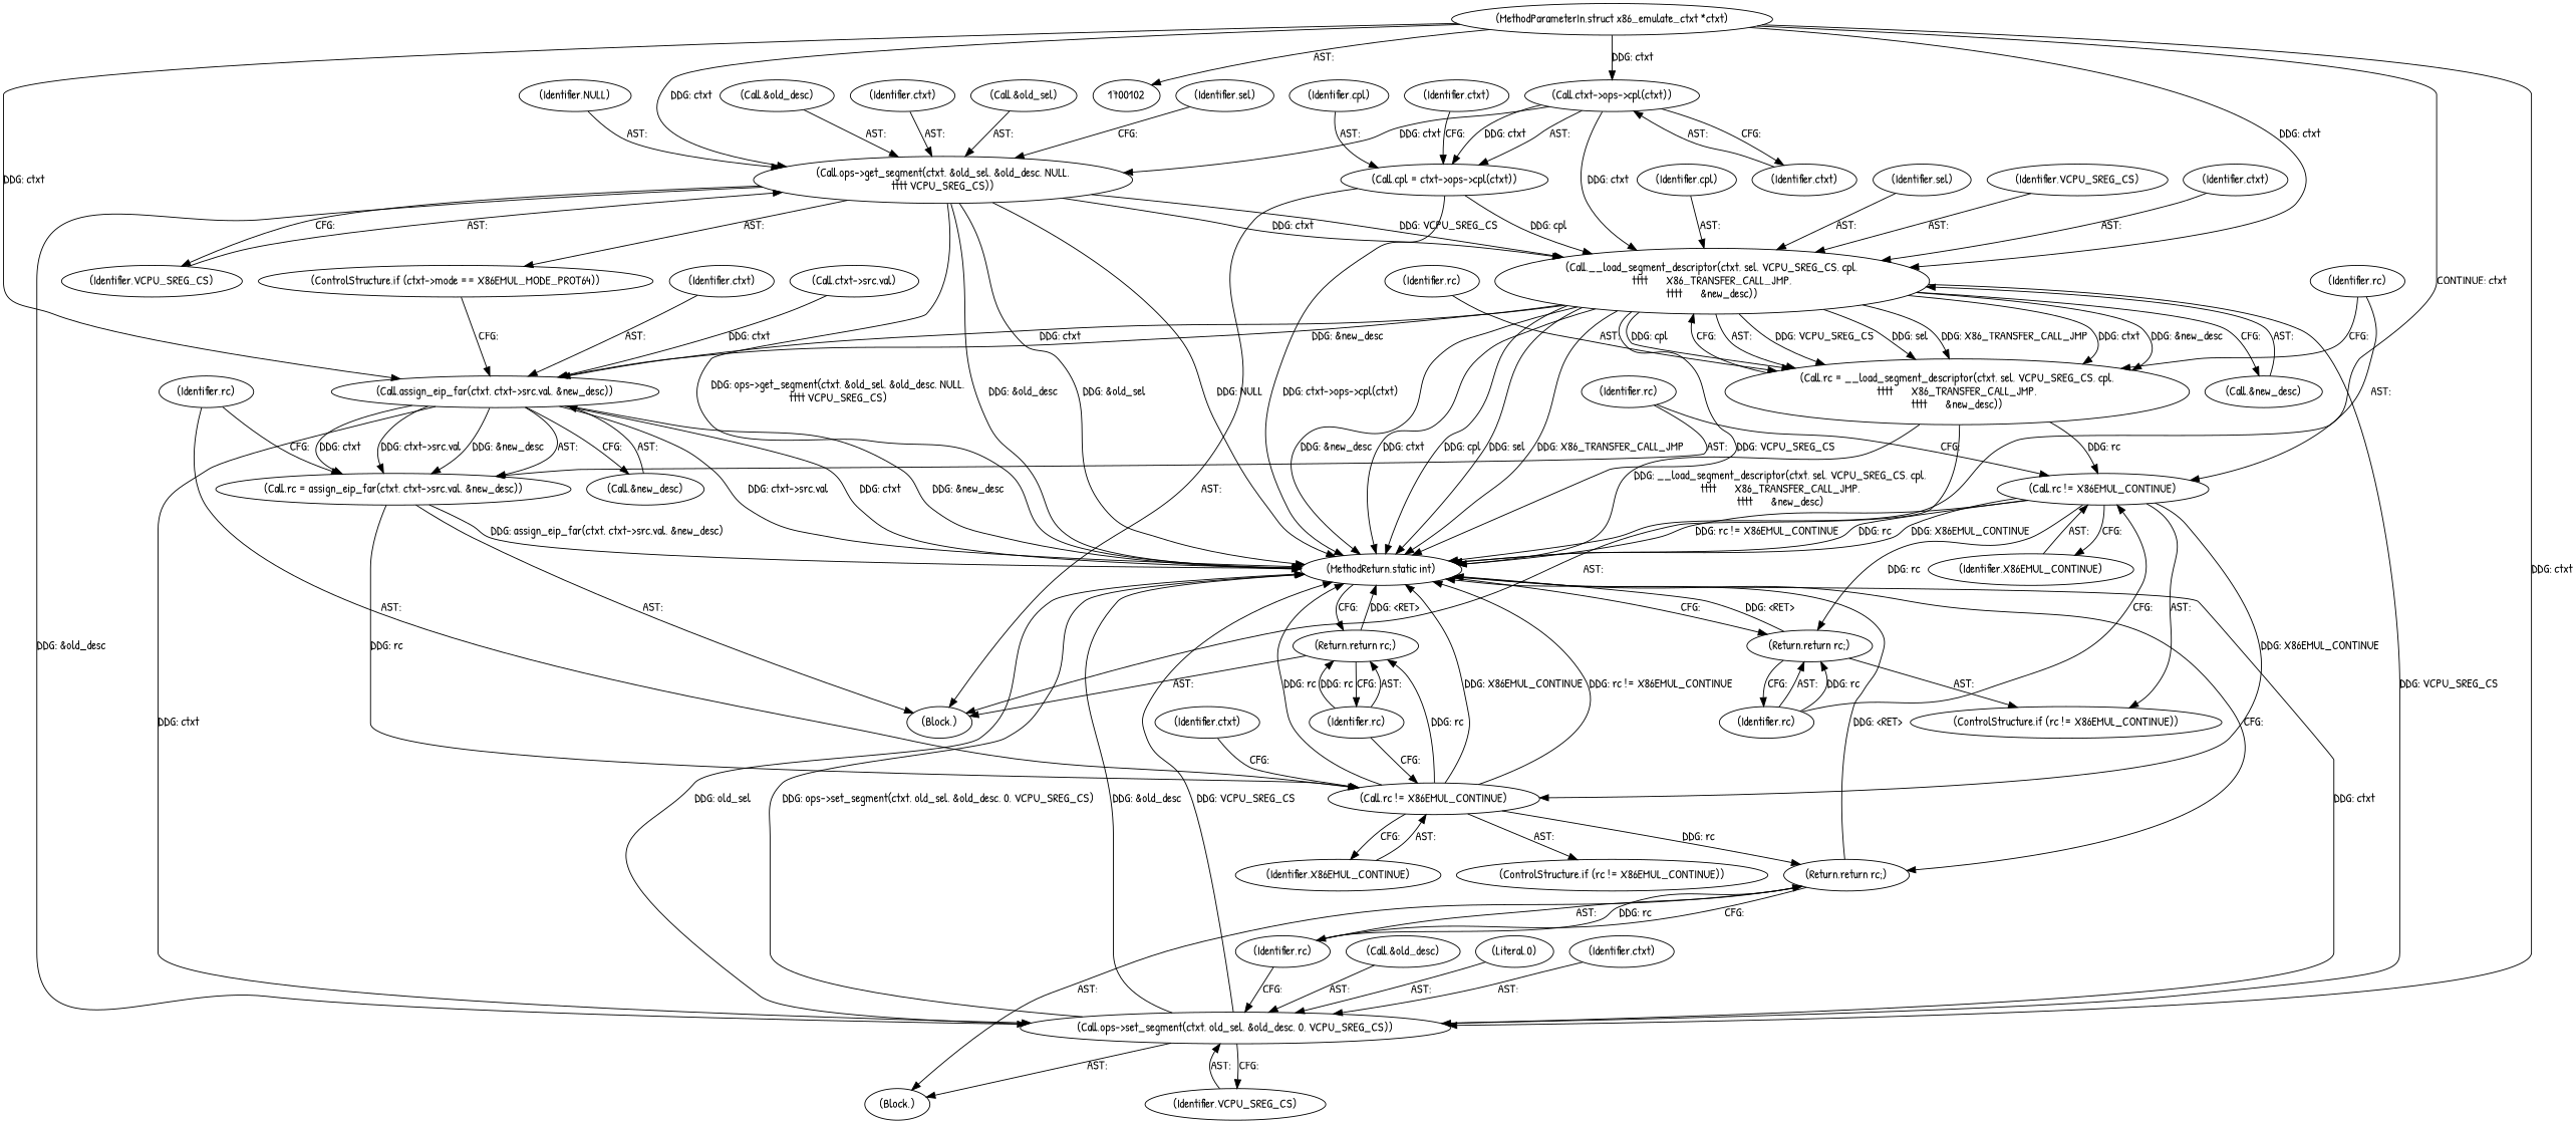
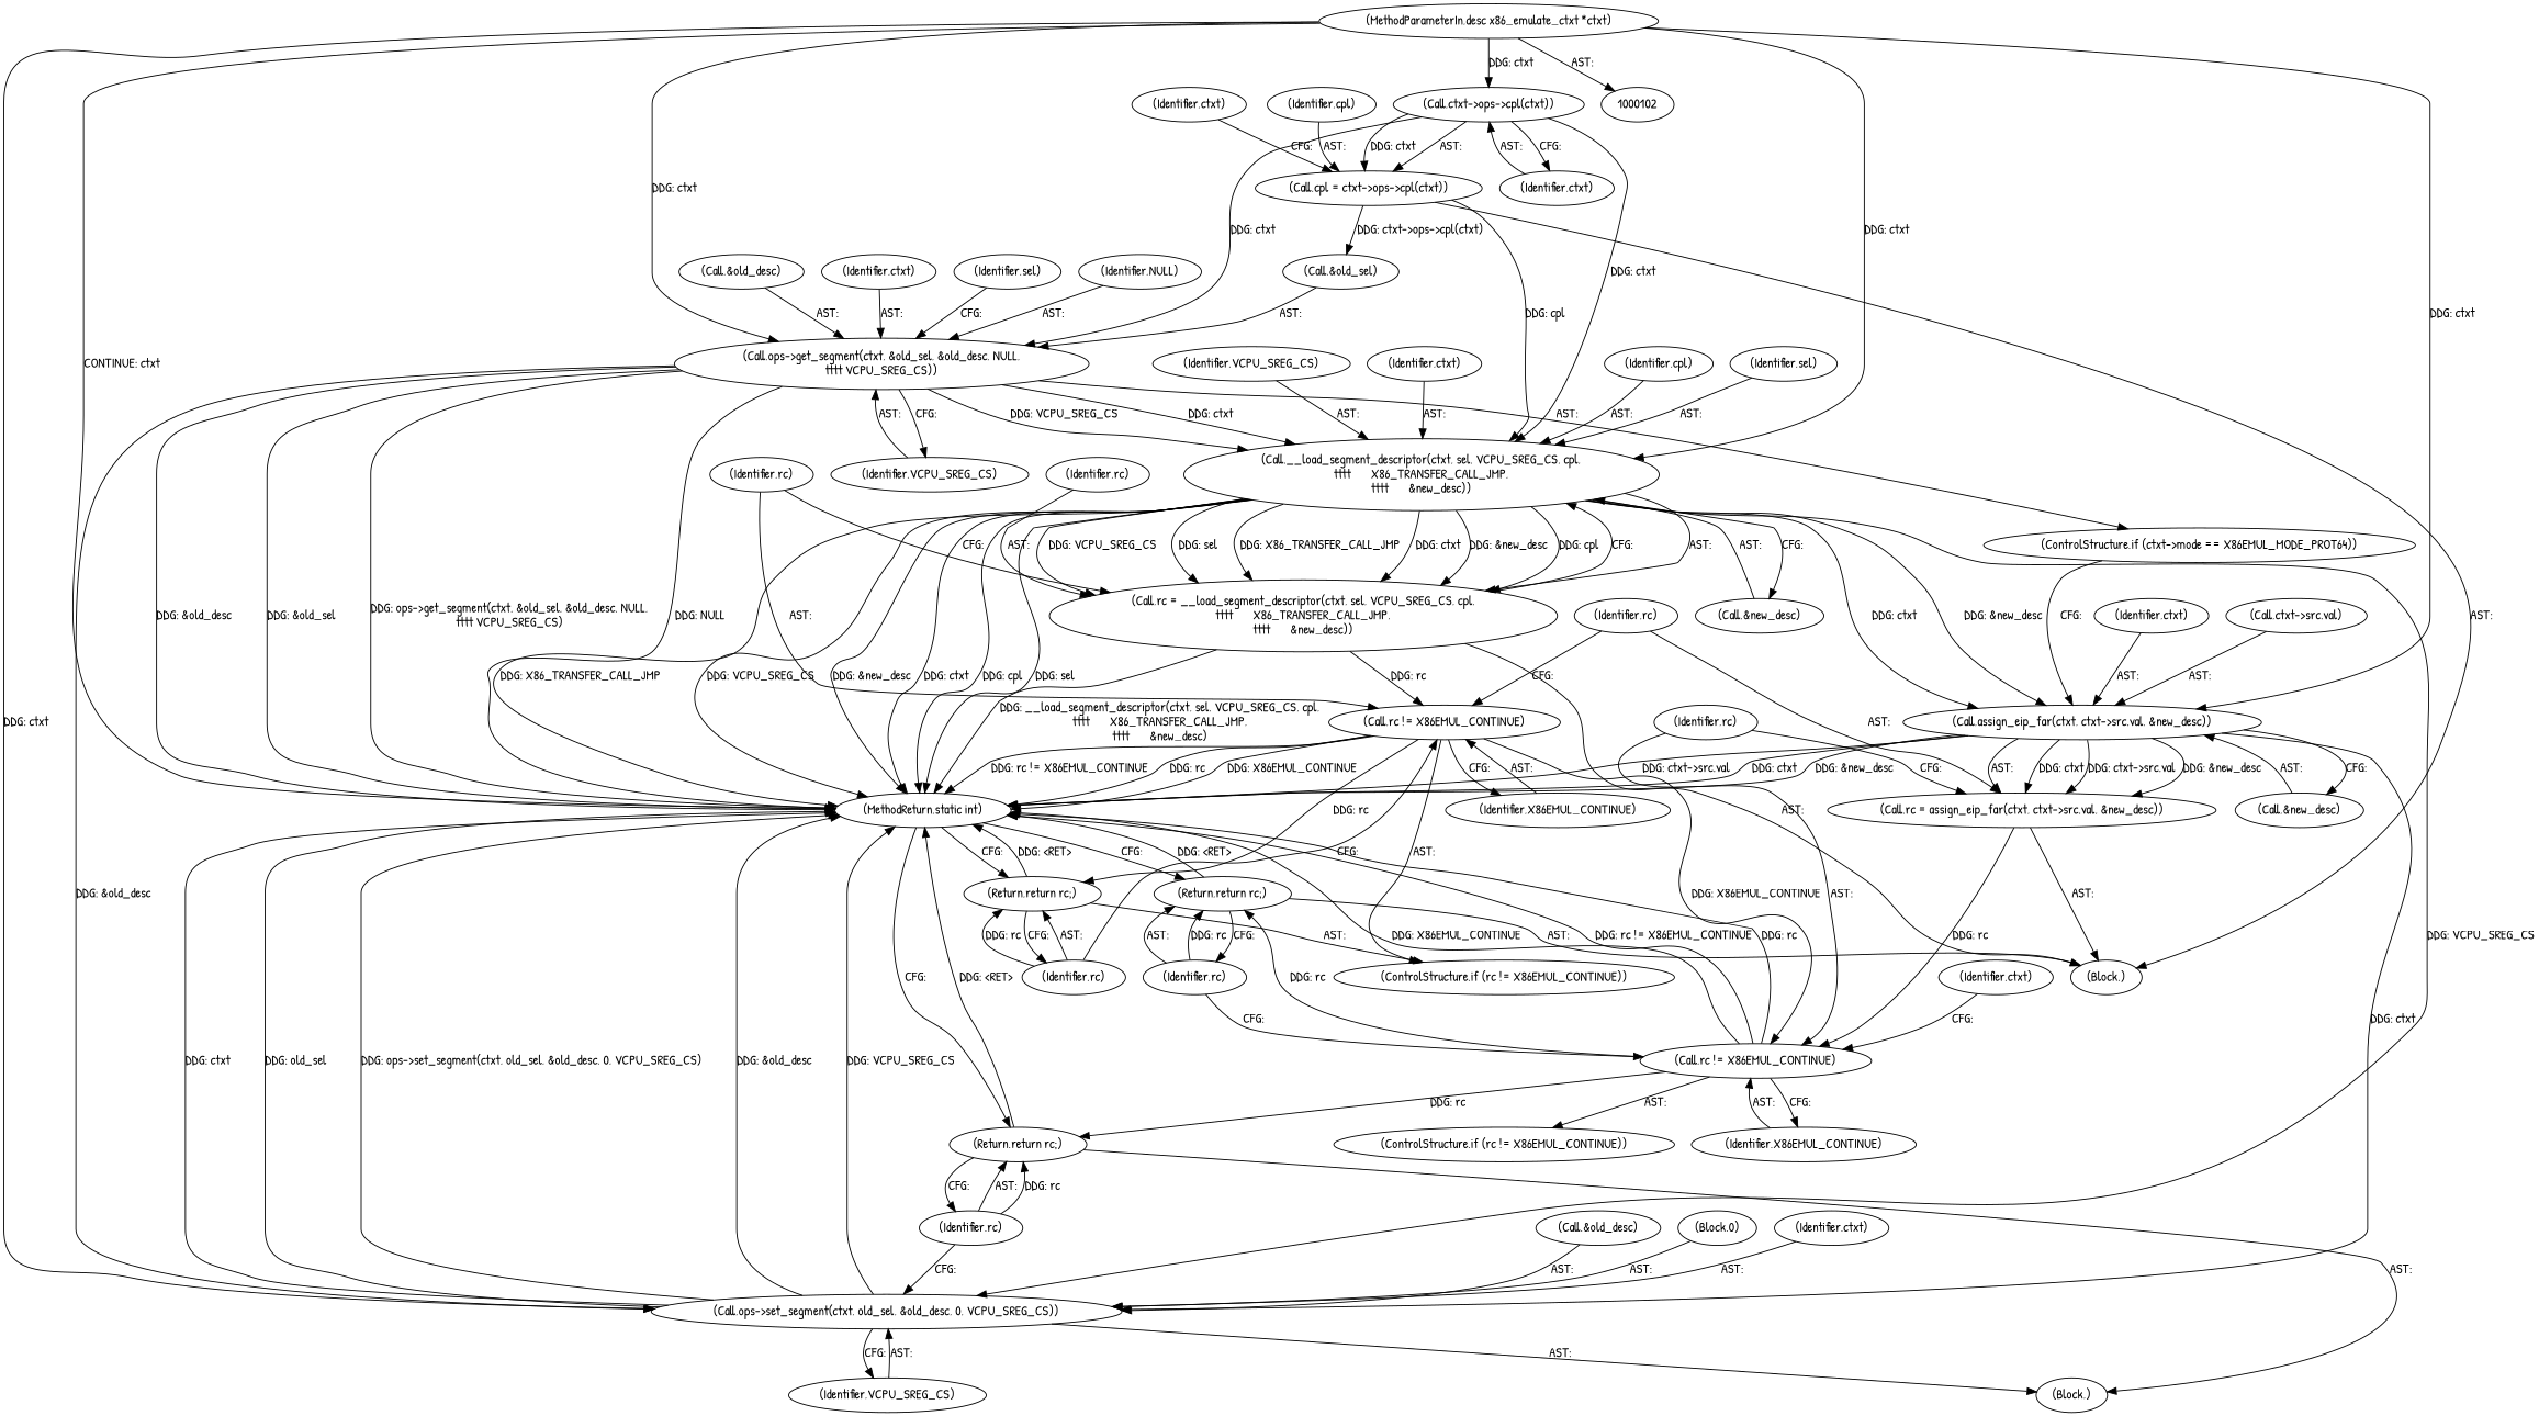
  digraph {
    fontname="Patrick Hand"
    node [fontname="Patrick Hand"]
    edge [fontname="Patrick Hand"]
    n1 [label="(Call,__load_segment_descriptor(ctxt, sel, VCPU_SREG_CS, cpl,\n\t\t\t\t       X86_TRANSFER_CALL_JMP,\n\t\t\t\t       &new_desc))"]
    n2 [label="(Call,rc = __load_segment_descriptor(ctxt, sel, VCPU_SREG_CS, cpl,\n\t\t\t\t       X86_TRANSFER_CALL_JMP,\n\t\t\t\t       &new_desc))"]
    n3 [label="(Call,assign_eip_far(ctxt, ctxt->src.val, &new_desc))"]
    n4 [label="(Call,ops->set_segment(ctxt, old_sel, &old_desc, 0, VCPU_SREG_CS))"]
    n5 [label="(MethodReturn,static int)"]
    n6 [label="(Call,&new_desc)"]
    n7 [label="(Block,)"]
    n8 [label="(Call,rc != X86EMUL_CONTINUE)"]
    n9 [label="(Call,rc = assign_eip_far(ctxt, ctxt->src.val, &new_desc))"]
    n10 [label="(Call,&new_desc)"]
    n11 [label="(Block,)"]
    n12 [label="(Identifier,VCPU_SREG_CS)"]
    n13 [label="(Return,return rc;)"]
    n14 [label="(Return,return rc;)"]
    n15 [label="(Return,return rc;)"]
    n16 [label="(Call,ctxt->ops->cpl(ctxt))"]
    n17 [label="(Call,ops->get_segment(ctxt, &old_sel, &old_desc, NULL,\n\t\t\t\t VCPU_SREG_CS))"]
    n18 [label="(Call,cpl = ctxt->ops->cpl(ctxt))"]
    n19 [label="(Identifier,ctxt)"]
    n20 [label="(Identifier,VCPU_SREG_CS)"]
    n21 [label="(ControlStructure,if (ctxt->mode == X86EMUL_MODE_PROT64))"]
-   n22 [label="(MethodParameterIn,struct x86_emulate_ctxt *ctxt)"]
-   1000102 [label=1700102]
+   n22 [label="(MethodParameterIn,desc x86_emulate_ctxt *ctxt)"]
+   1000102
    n24 [label="(Call,rc != X86EMUL_CONTINUE)"]
    n25 [label="(Identifier,X86EMUL_CONTINUE)"]
    n26 [label="(ControlStructure,if (rc != X86EMUL_CONTINUE))"]
    n27 [label="(Identifier,rc)"]
    n28 [label="(Identifier,X86EMUL_CONTINUE)"]
    n29 [label="(ControlStructure,if (rc != X86EMUL_CONTINUE))"]
    n30 [label="(Identifier,rc)"]
    n31 [label="(Identifier,rc)"]
    n32 [label="(Identifier,ctxt)"]
    n33 [label="(Identifier,cpl)"]
    n34 [label="(Call,&old_desc)"]
    n35 [label="(Identifier,rc)"]
    n36 [label="(Identifier,ctxt)"]
    n37 [label="(Identifier,ctxt)"]
    n38 [label="(Identifier,rc)"]
    n39 [label="(Identifier,rc)"]
    n40 [label="(Identifier,ctxt)"]
    n41 [label="(Identifier,sel)"]
    n42 [label="(Identifier,cpl)"]
    n43 [label="(Call,&old_desc)"]
    n44 [label="(Call,&old_sel)"]
-   n45 [label="(Literal,0)"]
+   n45 [label="(Block,0)"]
    n46 [label="(Identifier,sel)"]
    n47 [label="(Identifier,VCPU_SREG_CS)"]
    n48 [label="(Identifier,NULL)"]
    n49 [label="(Call,ctxt->src.val)"]
    n50 [label="(Identifier,rc)"]
    n51 [label="(Identifier,ctxt)"]
    n52 [label="(Identifier,ctxt)"]
    n1 -> n2 [label="AST: "]
    n1 -> n2 [label="DDG: VCPU_SREG_CS"]
    n1 -> n2 [label="DDG: sel"]
    n1 -> n2 [label="DDG: X86_TRANSFER_CALL_JMP"]
    n1 -> n2 [label="DDG: ctxt"]
    n1 -> n2 [label="DDG: &new_desc"]
    n1 -> n2 [label="DDG: cpl"]
    n1 -> n3 [label="DDG: ctxt"]
    n1 -> n3 [label="DDG: &new_desc"]
    n1 -> n4 [label="DDG: VCPU_SREG_CS"]
    n1 -> n5 [label="DDG: ctxt"]
    n1 -> n5 [label="DDG: cpl"]
    n1 -> n5 [label="DDG: sel"]
    n1 -> n5 [label="DDG: X86_TRANSFER_CALL_JMP"]
    n1 -> n5 [label="DDG: VCPU_SREG_CS"]
    n1 -> n5 [label="DDG: &new_desc"]
    n1 -> n6 [label="CFG: "]
    n2 -> n1 [label="CFG: "]
    n2 -> n5 [label="DDG: __load_segment_descriptor(ctxt, sel, VCPU_SREG_CS, cpl,\n\t\t\t\t       X86_TRANSFER_CALL_JMP,\n\t\t\t\t       &new_desc)"]
    n2 -> n7 [label="AST: "]
    n2 -> n8 [label="DDG: rc"]
    n3 -> n4 [label="DDG: ctxt"]
    n3 -> n5 [label="DDG: ctxt->src.val"]
    n3 -> n5 [label="DDG: ctxt"]
    n3 -> n5 [label="DDG: &new_desc"]
    n3 -> n9 [label="AST: "]
    n3 -> n9 [label="DDG: ctxt"]
    n3 -> n9 [label="DDG: ctxt->src.val"]
    n3 -> n9 [label="DDG: &new_desc"]
    n3 -> n10 [label="CFG: "]
    n4 -> n5 [label="DDG: ctxt"]
    n4 -> n5 [label="DDG: old_sel"]
    n4 -> n5 [label="DDG: ops->set_segment(ctxt, old_sel, &old_desc, 0, VCPU_SREG_CS)"]
    n4 -> n5 [label="DDG: &old_desc"]
    n4 -> n5 [label="DDG: VCPU_SREG_CS"]
    n4 -> n11 [label="AST: "]
    n4 -> n12 [label="CFG: "]
    n5 -> n13 [label="CFG: "]
    n5 -> n14 [label="CFG: "]
    n5 -> n15 [label="CFG: "]
    n6 -> n1 [label="AST: "]
    n8 -> n5 [label="DDG: rc != X86EMUL_CONTINUE"]
    n8 -> n5 [label="DDG: rc"]
    n8 -> n5 [label="DDG: X86EMUL_CONTINUE"]
    n8 -> n13 [label="DDG: rc"]
    n8 -> n24 [label="DDG: X86EMUL_CONTINUE"]
    n8 -> n25 [label="CFG: "]
    n8 -> n26 [label="AST: "]
-   n9 -> n5 [label="DDG: assign_eip_far(ctxt, ctxt->src.val, &new_desc)"]
    n9 -> n7 [label="AST: "]
    n9 -> n24 [label="DDG: rc"]
    n10 -> n3 [label="AST: "]
    n12 -> n4 [label="AST: "]
    n13 -> n5 [label="DDG: <RET>"]
    n13 -> n26 [label="AST: "]
    n13 -> n27 [label="CFG: "]
    n14 -> n5 [label="DDG: <RET>"]
    n14 -> n11 [label="AST: "]
    n14 -> n30 [label="CFG: "]
    n15 -> n5 [label="DDG: <RET>"]
    n15 -> n7 [label="AST: "]
    n15 -> n31 [label="CFG: "]
    n16 -> n1 [label="DDG: ctxt"]
    n16 -> n17 [label="DDG: ctxt"]
    n16 -> n18 [label="AST: "]
    n16 -> n18 [label="DDG: ctxt"]
    n16 -> n19 [label="CFG: "]
    n17 -> n1 [label="DDG: ctxt"]
    n17 -> n1 [label="DDG: VCPU_SREG_CS"]
    n17 -> n4 [label="DDG: &old_desc"]
    n17 -> n5 [label="DDG: &old_desc"]
    n17 -> n5 [label="DDG: &old_sel"]
    n17 -> n5 [label="DDG: ops->get_segment(ctxt, &old_sel, &old_desc, NULL,\n\t\t\t\t VCPU_SREG_CS)"]
    n17 -> n5 [label="DDG: NULL"]
    n17 -> n20 [label="CFG: "]
    n17 -> n21 [label="AST: "]
    n18 -> n1 [label="DDG: cpl"]
-   n18 -> n5 [label="DDG: ctxt->ops->cpl(ctxt)"]
+   n18 -> n44 [label="DDG: ctxt->ops->cpl(ctxt)"]
    n18 -> n7 [label="AST: "]
    n19 -> n16 [label="AST: "]
    n20 -> n17 [label="AST: "]
    n21 -> n3 [label="CFG: "]
    n22 -> n1 [label="DDG: ctxt"]
    n22 -> n3 [label="DDG: ctxt"]
    n22 -> n4 [label="DDG: ctxt"]
    n22 -> n5 [label="CONTINUE: ctxt"]
    n22 -> n16 [label="DDG: ctxt"]
    n22 -> n17 [label="DDG: ctxt"]
    n22 -> 1000102 [label="AST: "]
    n24 -> n5 [label="DDG: X86EMUL_CONTINUE"]
    n24 -> n5 [label="DDG: rc != X86EMUL_CONTINUE"]
    n24 -> n5 [label="DDG: rc"]
    n24 -> n14 [label="DDG: rc"]
    n24 -> n15 [label="DDG: rc"]
    n24 -> n28 [label="CFG: "]
    n24 -> n29 [label="AST: "]
    n25 -> n8 [label="AST: "]
    n27 -> n8 [label="CFG: "]
    n27 -> n13 [label="AST: "]
    n27 -> n13 [label="DDG: rc"]
    n28 -> n24 [label="AST: "]
    n30 -> n4 [label="CFG: "]
    n30 -> n14 [label="AST: "]
    n30 -> n14 [label="DDG: rc"]
    n31 -> n15 [label="AST: "]
    n31 -> n15 [label="DDG: rc"]
    n31 -> n24 [label="CFG: "]
    n32 -> n3 [label="AST: "]
    n33 -> n1 [label="AST: "]
    n34 -> n17 [label="AST: "]
    n35 -> n8 [label="CFG: "]
    n35 -> n9 [label="AST: "]
    n36 -> n17 [label="AST: "]
    n37 -> n18 [label="CFG: "]
    n38 -> n9 [label="CFG: "]
    n38 -> n24 [label="AST: "]
    n39 -> n2 [label="AST: "]
    n40 -> n24 [label="CFG: "]
    n41 -> n1 [label="AST: "]
    n42 -> n18 [label="AST: "]
    n43 -> n4 [label="AST: "]
    n44 -> n17 [label="AST: "]
    n45 -> n4 [label="AST: "]
    n46 -> n17 [label="CFG: "]
    n47 -> n1 [label="AST: "]
    n48 -> n17 [label="AST: "]
-   n49 -> n3 [label="DDG: ctxt"]
+   n49 -> n3 [label="AST: "]
    n50 -> n2 [label="CFG: "]
    n50 -> n8 [label="AST: "]
    n51 -> n4 [label="AST: "]
    n52 -> n1 [label="AST: "]
  }
